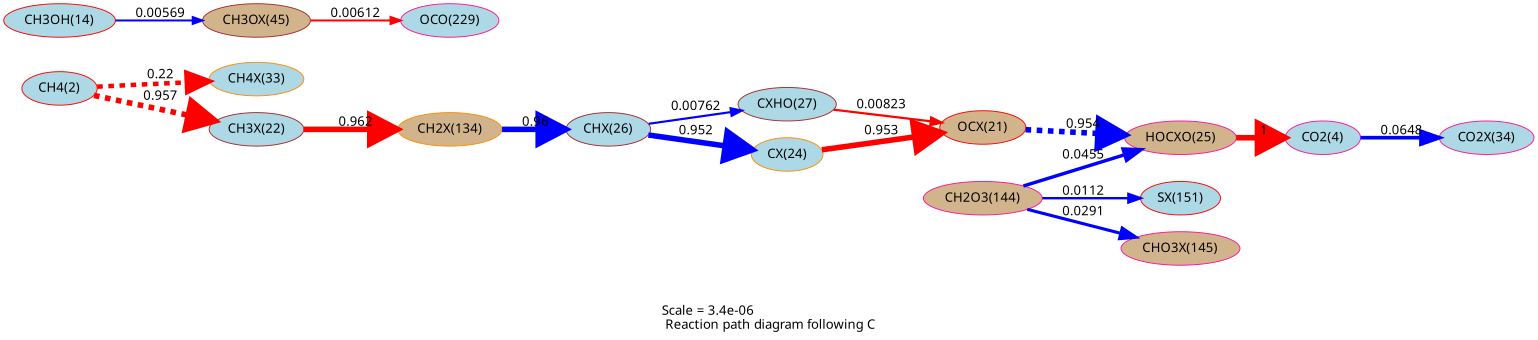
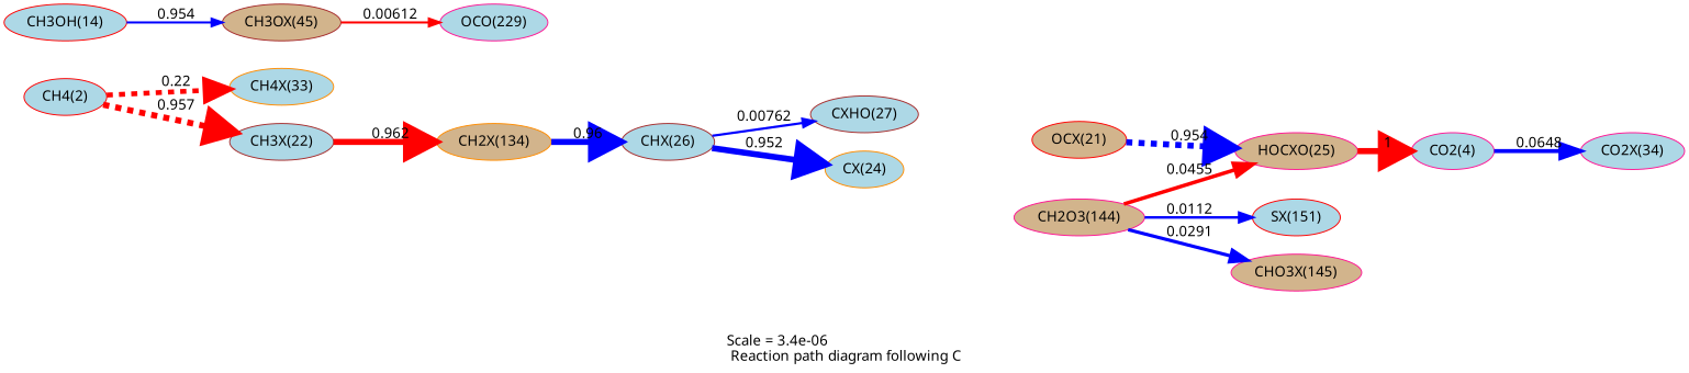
  digraph {
    fontname="Noto Sans"
    label="Scale = 3.4e-06\l Reaction path diagram following C"
    rankdir=LR
    node [color=deeppink fillcolor=lightblue fontname="Noto Sans" style=filled]
    edge [arrowsize=2.98 color=red fontname="Noto Sans" penwidth=5.97 style=bold]
    n1 [color=red label="CH4(2)"]
    n2 [color=darkorange label="CH4X(33)"]
    n3 [color=brown label="CH3X(22)"]
    n4 [color=darkorange fillcolor=tan label="CH2X(134)"]
    n5 [color=brown label="CHX(26)"]
    n6 [color=brown label="CXHO(27)"]
    n7 [color=darkorange label="CX(24)"]
    n8 [color=red label="CH3OH(14)"]
    n9 [color=brown fillcolor=tan label="CH3OX(45)"]
    n10 [label="OCO(229)"]
    n11 [color=red fillcolor=tan label="OCX(21)"]
    n12 [fillcolor=tan label="HOCXO(25)"]
    n13 [label="CO2(4)"]
    n14 [label="CO2X(34)"]
    n15 [fillcolor=tan label="CH2O3(144)"]
    n16 [color=red label="SX(151)"]
    n17 [fillcolor=tan label="CHO3X(145)"]
    n1 -> n2 [arrowsize=2.43 label=" 0.22" penwidth=4.86 style=dashed]
    n1 -> n3 [label=" 0.957" style=dashed]
    n3 -> n4 [arrowsize=2.99 label=" 0.962"]
    n4 -> n5 [color=blue label=" 0.96"]
    n5 -> n6 [arrowsize=1.16 color=blue label=" 0.00762" penwidth=2.32]
    n5 -> n7 [color=blue label=" 0.952" penwidth=5.96]
-   n6 -> n11 [arrowsize=1.19 label=" 0.00823" penwidth=2.38]
-   n7 -> n11 [label=" 0.953" penwidth=5.96]
-   n8 -> n9 [arrowsize=1.05 color=blue label=" 0.00569" penwidth=2.1]
+   n8 -> n9 [arrowsize=1.05 color=blue label=" 0.954" penwidth=2.1]
    n9 -> n10 [arrowsize=1.08 label=" 0.00612" penwidth=2.15]
    n11 -> n12 [color=blue label=" 0.954" penwidth=5.96 style=dashed]
    n12 -> n13 [arrowsize=3 label=" 1" penwidth=6]
    n13 -> n14 [arrowsize=1.97 color=blue label=" 0.0648" penwidth=3.93]
-   n15 -> n12 [arrowsize=1.83 color=blue label=" 0.0455" penwidth=3.67]
+   n15 -> n12 [arrowsize=1.83 label=" 0.0455" penwidth=3.67]
    n15 -> n16 [arrowsize=1.31 color=blue label=" 0.0112" penwidth=2.61]
    n15 -> n17 [arrowsize=1.67 color=blue label=" 0.0291" penwidth=3.33]
  }
